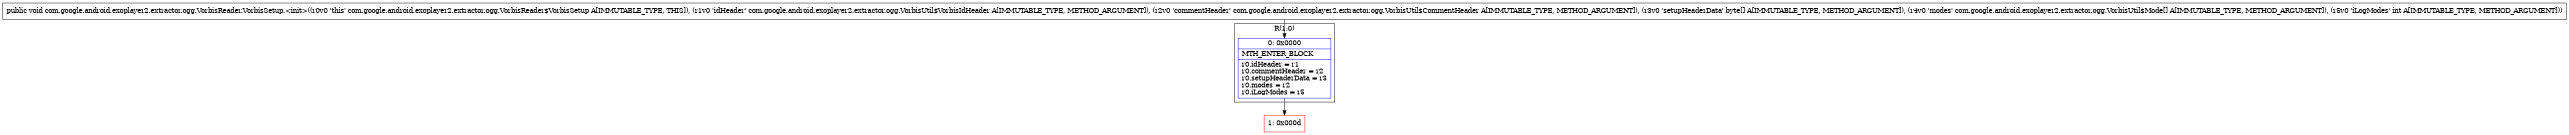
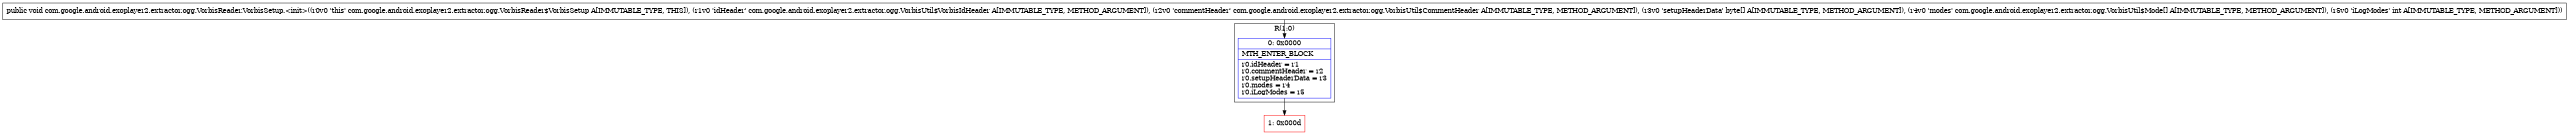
  digraph {
    node [shape=record]
-   n1 [color=blue label="{0\:\ 0x0000|MTH_ENTER_BLOCK\l|r0.idHeader = r1\lr0.commentHeader = r2\lr0.setupHeaderData = r3\lr0.modes = r2\lr0.iLogModes = r5\l}"]
+   n1 [color=blue label="{0\:\ 0x0000|MTH_ENTER_BLOCK\l|r0.idHeader = r1\lr0.commentHeader = r2\lr0.setupHeaderData = r3\lr0.modes = r4\lr0.iLogModes = r5\l}"]
    n2 [color=red label="{1\:\ 0x000d}"]
    n3 [label="{public void com.google.android.exoplayer2.extractor.ogg.VorbisReader.VorbisSetup.\<init\>((r0v0 'this' com.google.android.exoplayer2.extractor.ogg.VorbisReader$VorbisSetup A[IMMUTABLE_TYPE, THIS]), (r1v0 'idHeader' com.google.android.exoplayer2.extractor.ogg.VorbisUtil$VorbisIdHeader A[IMMUTABLE_TYPE, METHOD_ARGUMENT]), (r2v0 'commentHeader' com.google.android.exoplayer2.extractor.ogg.VorbisUtil$CommentHeader A[IMMUTABLE_TYPE, METHOD_ARGUMENT]), (r3v0 'setupHeaderData' byte[] A[IMMUTABLE_TYPE, METHOD_ARGUMENT]), (r4v0 'modes' com.google.android.exoplayer2.extractor.ogg.VorbisUtil$Mode[] A[IMMUTABLE_TYPE, METHOD_ARGUMENT]), (r5v0 'iLogModes' int A[IMMUTABLE_TYPE, METHOD_ARGUMENT])) }"]
    subgraph cluster_1 {
      label="R(1:0)"
      n1
    }
    n1 -> n2
    n3 -> n1
  }
